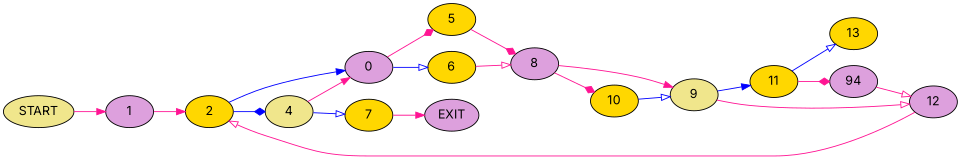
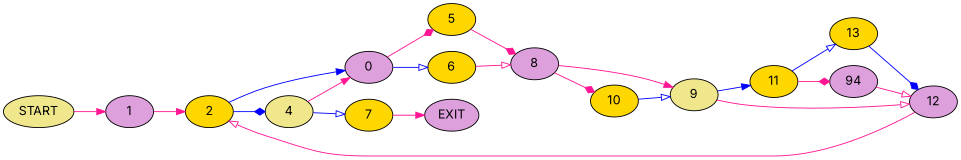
  digraph {
    fontname=Inter
    rankdir=LR
    node [fillcolor=gold fontname=Inter style=filled]
    edge [arrowhead=onormal color=deeppink fontname=Inter]
    n1 [fillcolor=khaki label=START]
    1 [fillcolor=plum]
    2
    n4 [fillcolor=plum label=EXIT]
    n5 [fillcolor=plum label=0]
    4 [fillcolor=khaki]
    5
    6
    7
    8 [fillcolor=plum]
    9 [fillcolor=khaki]
    10
    11
    12 [fillcolor=plum]
    13
    n16 [fillcolor=plum label=94]
    n1 -> 1 [arrowhead=normal]
    1 -> 2 [arrowhead=normal]
    2 -> n5 [arrowhead=normal color=blue]
    2 -> 4 [arrowhead=diamond color=blue]
    n5 -> 5 [arrowhead=diamond]
    n5 -> 6 [color=blue]
    4 -> n5 [arrowhead=normal]
    4 -> 7 [color=blue]
    5 -> 8 [arrowhead=diamond]
    6 -> 8
    7 -> n4 [arrowhead=normal]
    8 -> 9 [arrowhead=normal]
    8 -> 10 [arrowhead=diamond]
    9 -> 11 [arrowhead=normal color=blue]
    9 -> 12
    10 -> 9 [color=blue]
    11 -> 13 [color=blue]
    11 -> n16 [arrowhead=diamond]
    12 -> 2
+   13 -> 12 [arrowhead=diamond color=blue]
    n16 -> 12
  }
